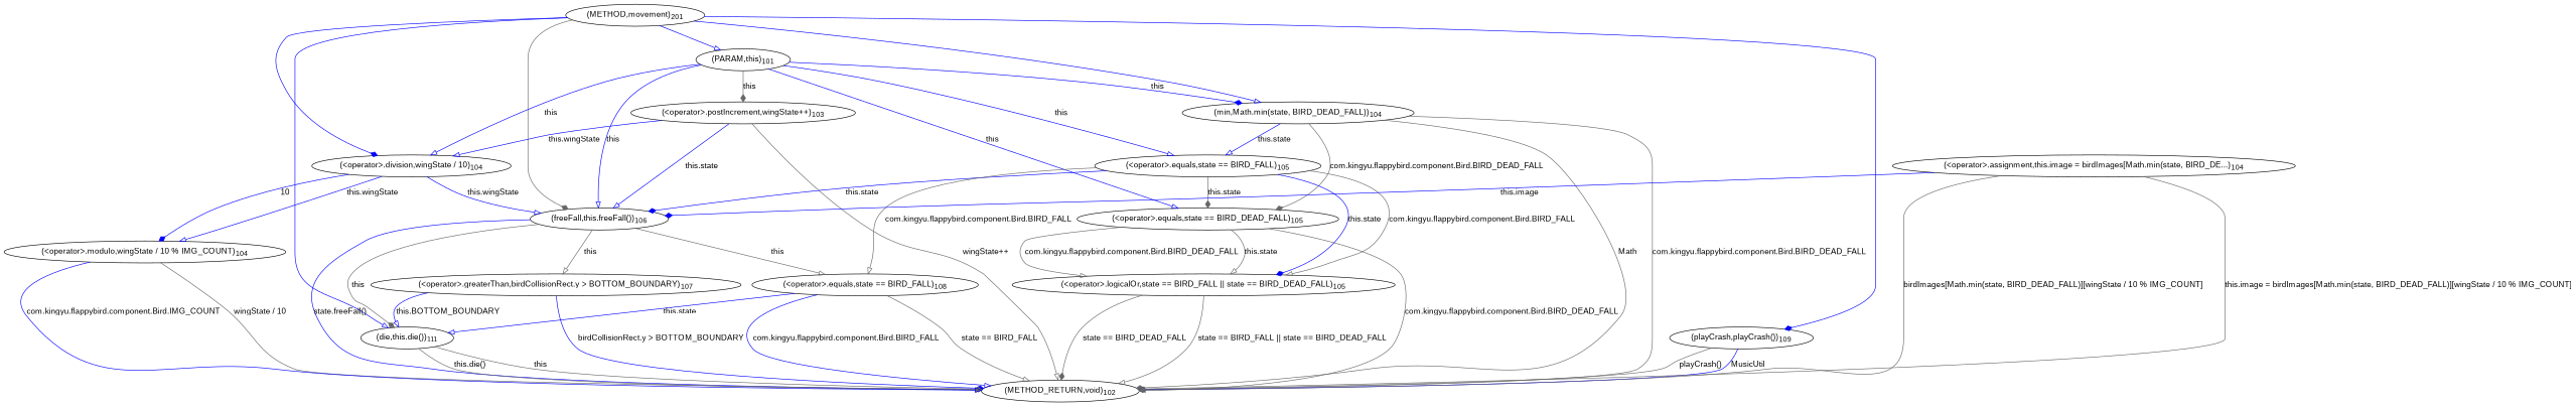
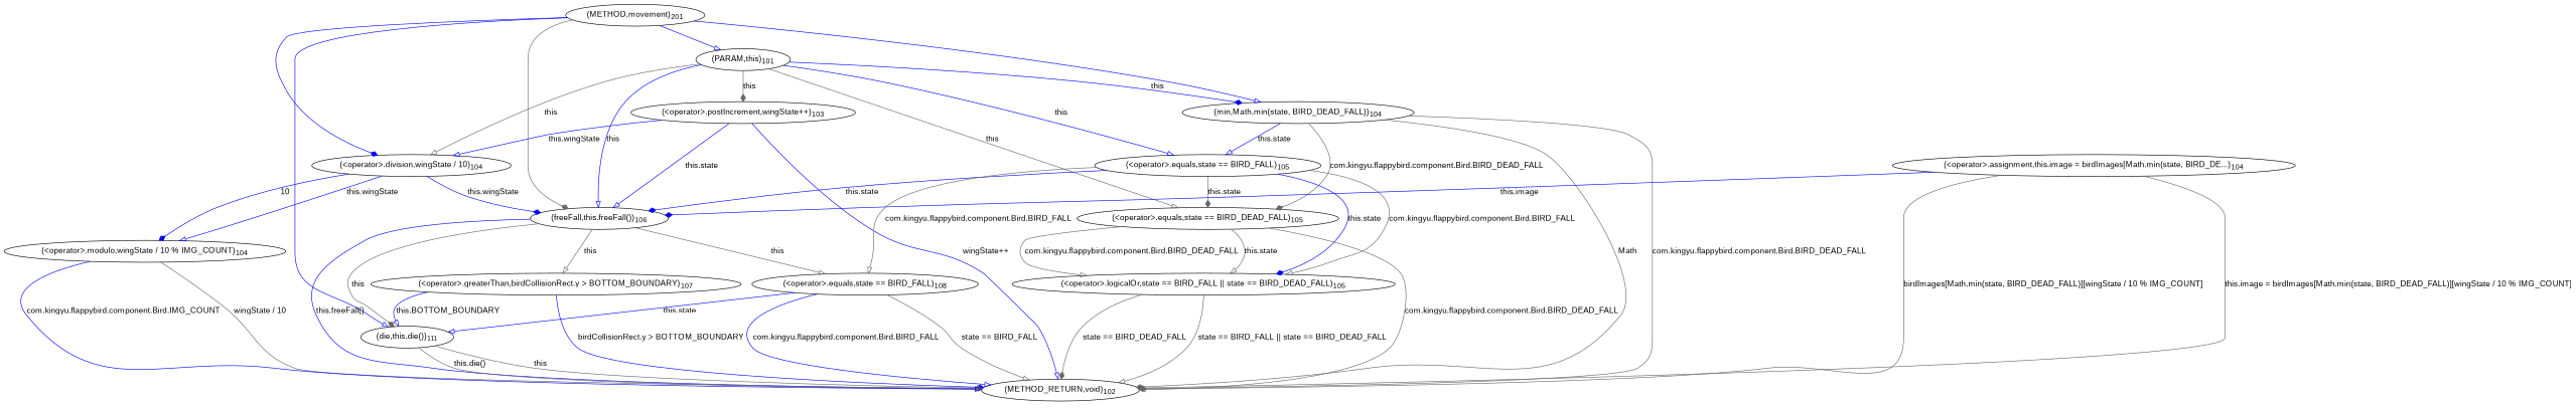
  digraph {
    fontname="Liberation Sans"
    node [fontname="Liberation Sans"]
    edge [arrowhead=onormal color=gray40 fontname="Liberation Sans"]
    n1 [label=<(METHOD,movement)<SUB>201</SUB>>]
    n2 [label=<(PARAM,this)<SUB>101</SUB>>]
    n3 [label=<(freeFall,this.freeFall())<SUB>106</SUB>>]
    n4 [label=<(min,Math.min(state, BIRD_DEAD_FALL))<SUB>104</SUB>>]
    n5 [label=<(&lt;operator&gt;.division,wingState / 10)<SUB>104</SUB>>]
    n6 [label=<(die,this.die())<SUB>111</SUB>>]
-   n7 [label=<(playCrash,playCrash())<SUB>109</SUB>>]
    n8 [label=<(&lt;operator&gt;.postIncrement,wingState++)<SUB>103</SUB>>]
    n9 [label=<(&lt;operator&gt;.equals,state == BIRD_FALL)<SUB>105</SUB>>]
    n10 [label=<(&lt;operator&gt;.equals,state == BIRD_DEAD_FALL)<SUB>105</SUB>>]
    n11 [label=<(METHOD_RETURN,void)<SUB>102</SUB>>]
    n12 [label=<(&lt;operator&gt;.greaterThan,birdCollisionRect.y &gt; BOTTOM_BOUNDARY)<SUB>107</SUB>>]
    n13 [label=<(&lt;operator&gt;.equals,state == BIRD_FALL)<SUB>108</SUB>>]
    n14 [label=<(&lt;operator&gt;.modulo,wingState / 10 % IMG_COUNT)<SUB>104</SUB>>]
    n15 [label=<(&lt;operator&gt;.logicalOr,state == BIRD_FALL || state == BIRD_DEAD_FALL)<SUB>105</SUB>>]
    n16 [label=<(&lt;operator&gt;.assignment,this.image = birdImages[Math.min(state, BIRD_DE...)<SUB>104</SUB>>]
    n1 -> n2 [color=blue]
    n1 -> n3 [arrowhead=diamond]
    n1 -> n4 [color=blue]
    n1 -> n5 [arrowhead=diamond color=blue]
    n1 -> n6 [color=blue]
-   n1 -> n7 [arrowhead=diamond color=blue]
    n2 -> n3 [color=blue label=this]
    n2 -> n4 [arrowhead=diamond color=blue label=this]
-   n2 -> n5 [color=blue label=this]
+   n2 -> n5 [label=this]
    n2 -> n8 [arrowhead=diamond label=this]
    n2 -> n9 [color=blue label=this]
-   n2 -> n10 [color=blue label=this]
+   n2 -> n10 [label=this]
    n3 -> n6 [arrowhead=diamond label=this]
-   n3 -> n11 [color=blue label="state.freeFall()"]
+   n3 -> n11 [color=blue label="this.freeFall()"]
    n3 -> n12 [label=this]
    n3 -> n13 [label=this]
    n4 -> n9 [color=blue label="this.state"]
    n4 -> n10 [arrowhead=diamond label="com.kingyu.flappybird.component.Bird.BIRD_DEAD_FALL"]
    n4 -> n11 [arrowhead=diamond label="com.kingyu.flappybird.component.Bird.BIRD_DEAD_FALL"]
    n4 -> n11 [arrowhead=diamond label=Math]
-   n5 -> n3 [color=blue label="this.wingState"]
+   n5 -> n3 [arrowhead=diamond color=blue label="this.wingState"]
    n5 -> n14 [color=blue label="this.wingState"]
    n5 -> n14 [arrowhead=diamond color=blue label=10]
    n6 -> n11 [arrowhead=diamond label=this]
    n6 -> n11 [label="this.die()"]
-   n7 -> n11 [label="playCrash()"]
-   n7 -> n11 [arrowhead=diamond color=blue label=MusicUtil]
    n8 -> n3 [color=blue label="this.state"]
    n8 -> n5 [color=blue label="this.wingState"]
-   n8 -> n11 [label="wingState++"]
+   n8 -> n11 [color=blue label="wingState++"]
    n9 -> n3 [arrowhead=diamond color=blue label="this.state"]
    n9 -> n10 [arrowhead=diamond label="this.state"]
    n9 -> n13 [label="com.kingyu.flappybird.component.Bird.BIRD_FALL"]
    n9 -> n15 [arrowhead=diamond color=blue label="this.state"]
    n9 -> n15 [label="com.kingyu.flappybird.component.Bird.BIRD_FALL"]
    n10 -> n11 [label="com.kingyu.flappybird.component.Bird.BIRD_DEAD_FALL"]
    n10 -> n15 [label="this.state"]
    n10 -> n15 [label="com.kingyu.flappybird.component.Bird.BIRD_DEAD_FALL"]
    n12 -> n6 [color=blue label="this.BOTTOM_BOUNDARY"]
    n12 -> n11 [arrowhead=diamond color=blue label="birdCollisionRect.y &gt; BOTTOM_BOUNDARY"]
    n13 -> n6 [color=blue label="this.state"]
    n13 -> n11 [color=blue label="com.kingyu.flappybird.component.Bird.BIRD_FALL"]
    n13 -> n11 [label="state == BIRD_FALL"]
    n14 -> n11 [arrowhead=diamond label="wingState / 10"]
    n14 -> n11 [color=blue label="com.kingyu.flappybird.component.Bird.IMG_COUNT"]
    n15 -> n11 [arrowhead=diamond label="state == BIRD_DEAD_FALL"]
    n15 -> n11 [label="state == BIRD_FALL || state == BIRD_DEAD_FALL"]
    n16 -> n3 [arrowhead=diamond color=blue label="this.image"]
    n16 -> n11 [arrowhead=diamond label="birdImages[Math.min(state, BIRD_DEAD_FALL)][wingState / 10 % IMG_COUNT]"]
    n16 -> n11 [label="this.image = birdImages[Math.min(state, BIRD_DEAD_FALL)][wingState / 10 % IMG_COUNT]"]
  }
